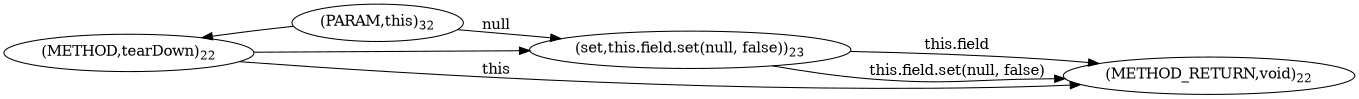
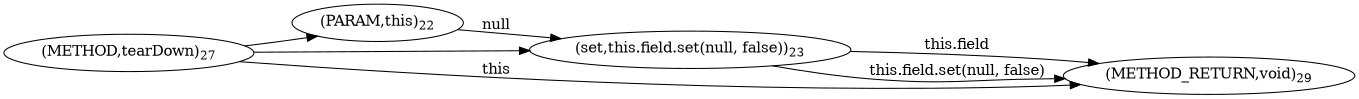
  digraph {
    rankdir=LR
-   n1 [label=<(METHOD,tearDown)<SUB>22</SUB>>]
-   n2 [label=<(PARAM,this)<SUB>32</SUB>>]
+   n1 [label=<(METHOD,tearDown)<SUB>27</SUB>>]
+   n2 [label=<(PARAM,this)<SUB>22</SUB>>]
    n3 [label=<(set,this.field.set(null, false))<SUB>23</SUB>>]
-   n4 [label=<(METHOD_RETURN,void)<SUB>22</SUB>>]
-   n2 -> n1
+   n4 [label=<(METHOD_RETURN,void)<SUB>29</SUB>>]
+   n1 -> n2
    n1 -> n3
    n1 -> n4 [label=this]
    n2 -> n3 [label=null]
    n3 -> n4 [label="this.field"]
    n3 -> n4 [label="this.field.set(null, false)"]
  }
